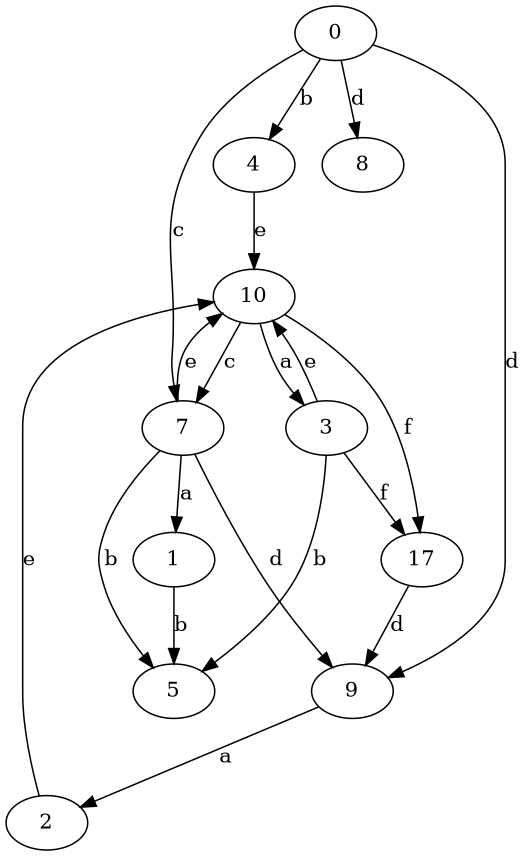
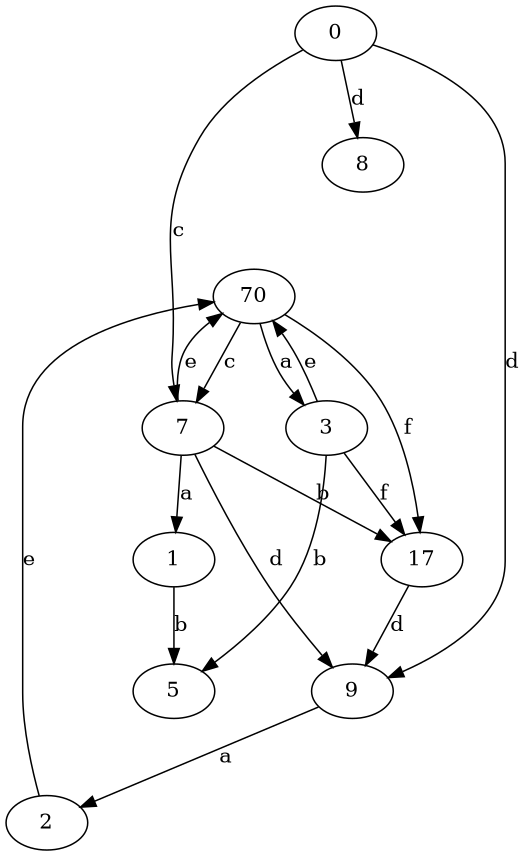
  strict digraph {
    0
-   4
    7
    8
    9
-   10
+   10 [label=70]
    1
    5
    2
    3
    n11 [label=17]
-   0 -> 4 [label=b]
    0 -> 7 [label=c]
    0 -> 8 [label=d]
    0 -> 9 [label=d]
-   4 -> 10 [label=e]
    7 -> 9 [label=d]
    7 -> 10 [label=e]
    7 -> 1 [label=a]
-   7 -> 5 [label=b]
+   7 -> n11 [label=b]
    9 -> 2 [label=a]
    10 -> 7 [label=c]
    10 -> 3 [label=a]
    10 -> n11 [label=f]
    1 -> 5 [label=b]
    2 -> 10 [label=e]
    3 -> 10 [label=e]
    3 -> 5 [label=b]
    3 -> n11 [label=f]
    n11 -> 9 [label=d]
  }
